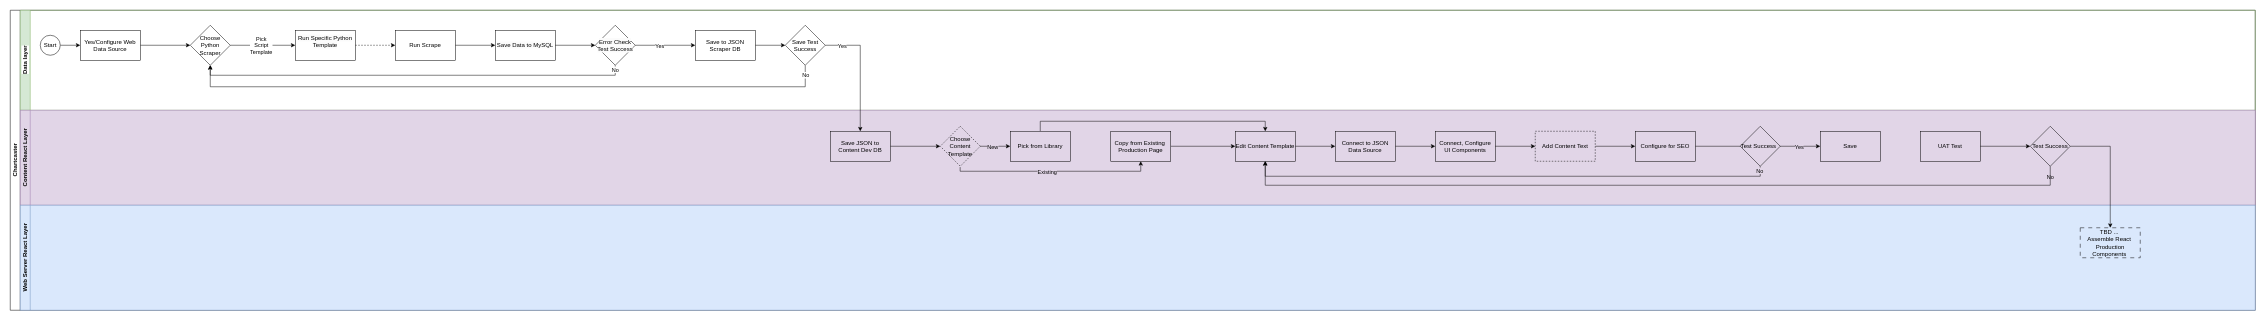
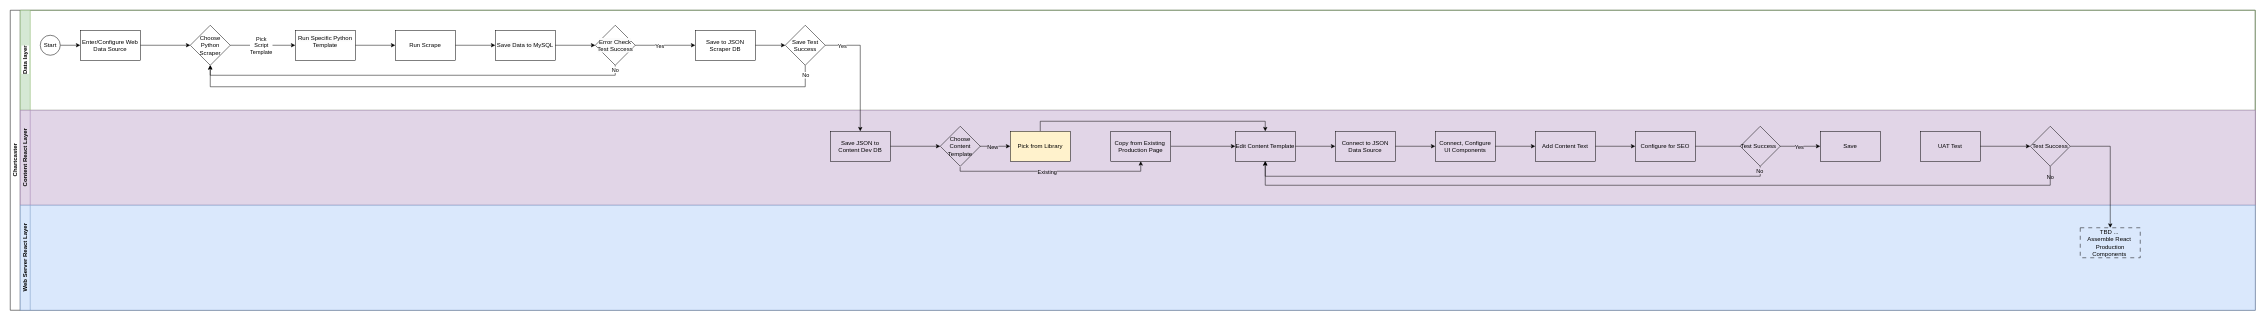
  <mxCell id="0" />
  <mxCell id="1" parent="0" />
  <mxCell id="2" value="Chartcaster" style="swimlane;html=1;childLayout=stackLayout;resizeParent=1;resizeParentMax=0;horizontal=0;startSize=20;horizontalStack=0;" vertex="1" parent="1"><mxGeometry y="20" width="4490" height="600" as="geometry" x="20" /></mxCell>
  <mxCell id="3" value="Data layer" style="swimlane;html=1;startSize=20;horizontal=0;fillColor=#d5e8d4;strokeColor=#82b366;labelBackgroundColor=default;" vertex="1" parent="2"><mxGeometry x="20" width="4470" height="200" as="geometry" /></mxCell>
  <mxCell id="4" value="" style="edgeStyle=orthogonalEdgeStyle;rounded=0;orthogonalLoop=1;jettySize=auto;html=1;flowAnimation=0;" edge="1" parent="3" source="5" target="7"><mxGeometry relative="1" as="geometry" /></mxCell>
  <mxCell id="5" value="Start" style="ellipse;whiteSpace=wrap;html=1;" vertex="1" parent="3"><mxGeometry x="40" y="50" width="40" height="40" as="geometry" /></mxCell>
  <mxCell id="6" value="" style="edgeStyle=orthogonalEdgeStyle;rounded=0;orthogonalLoop=1;jettySize=auto;html=1;flowAnimation=0;" edge="1" parent="3" source="7" target="10"><mxGeometry relative="1" as="geometry" /></mxCell>
- <mxCell id="7" value="&lt;div&gt;Yes/Configure Web&lt;/div&gt;Data Source" style="whiteSpace=wrap;html=1;" vertex="1" parent="3"><mxGeometry x="120" y="40" width="120" height="60" as="geometry" /></mxCell>
+ <mxCell id="7" value="&lt;div&gt;Enter/Configure Web&lt;/div&gt;Data Source" style="whiteSpace=wrap;html=1;" vertex="1" parent="3"><mxGeometry x="120" y="40" width="120" height="60" as="geometry" /></mxCell>
  <mxCell id="8" value="" style="edgeStyle=orthogonalEdgeStyle;rounded=0;orthogonalLoop=1;jettySize=auto;html=1;flowAnimation=0;" edge="1" parent="3" source="10" target="12"><mxGeometry relative="1" as="geometry" /></mxCell>
  <mxCell id="9" value="Pick&lt;div&gt;Script&lt;br&gt;Template&lt;/div&gt;" style="edgeLabel;html=1;align=center;verticalAlign=middle;resizable=0;points=[];" vertex="1" connectable="0" parent="8"><mxGeometry x="-0.056" y="1" relative="1" as="geometry"><mxPoint as="offset" /></mxGeometry></mxCell>
  <mxCell id="10" value="Choose Python Scraper" style="rhombus;whiteSpace=wrap;html=1;" vertex="1" parent="3"><mxGeometry x="340" y="30" width="80" height="80" as="geometry" /></mxCell>
- <mxCell id="11" value="" style="edgeStyle=orthogonalEdgeStyle;rounded=0;orthogonalLoop=1;jettySize=auto;html=1;flowAnimation=0;dashed=1;" edge="1" parent="3" source="12" target="14"><mxGeometry relative="1" as="geometry" /></mxCell>
+ <mxCell id="11" value="" style="edgeStyle=orthogonalEdgeStyle;rounded=0;orthogonalLoop=1;jettySize=auto;html=1;flowAnimation=0;" edge="1" parent="3" source="12" target="14"><mxGeometry relative="1" as="geometry" /></mxCell>
  <mxCell id="12" value="&#10;&lt;span style=&quot;color: rgb(0, 0, 0); font-family: Helvetica; font-size: 12px; font-style: normal; font-variant-ligatures: normal; font-variant-caps: normal; font-weight: 400; letter-spacing: normal; orphans: 2; text-align: center; text-indent: 0px; text-transform: none; widows: 2; word-spacing: 0px; -webkit-text-stroke-width: 0px; white-space: normal; background-color: rgb(251, 251, 251); text-decoration-thickness: initial; text-decoration-style: initial; text-decoration-color: initial; display: inline !important; float: none;&quot;&gt;Run Specific Python Template&lt;/span&gt;&#10;&#10;" style="whiteSpace=wrap;html=1;" vertex="1" parent="3"><mxGeometry x="550" y="40" width="120" height="60" as="geometry" /></mxCell>
  <mxCell id="13" value="" style="edgeStyle=orthogonalEdgeStyle;rounded=0;orthogonalLoop=1;jettySize=auto;html=1;flowAnimation=0;" edge="1" parent="3" source="14" target="15"><mxGeometry relative="1" as="geometry" /></mxCell>
  <mxCell id="14" value="Run Scrape" style="whiteSpace=wrap;html=1;" vertex="1" parent="3"><mxGeometry x="750" y="40" width="120" height="60" as="geometry" /></mxCell>
  <mxCell id="15" value="&lt;span style=&quot;color: rgb(0, 0, 0); font-family: Helvetica; font-size: 12px; font-style: normal; font-variant-ligatures: normal; font-variant-caps: normal; font-weight: 400; letter-spacing: normal; orphans: 2; text-align: center; text-indent: 0px; text-transform: none; widows: 2; word-spacing: 0px; -webkit-text-stroke-width: 0px; white-space: normal; background-color: rgb(251, 251, 251); text-decoration-thickness: initial; text-decoration-style: initial; text-decoration-color: initial; float: none; display: inline !important;&quot;&gt;Save Data to MySQL&lt;/span&gt;" style="whiteSpace=wrap;html=1;" vertex="1" parent="3"><mxGeometry x="950" y="40" width="120" height="60" as="geometry" /></mxCell>
  <mxCell id="16" value="" style="edgeStyle=orthogonalEdgeStyle;rounded=0;orthogonalLoop=1;jettySize=auto;html=1;exitX=1;exitY=0.5;exitDx=0;exitDy=0;flowAnimation=0;" edge="1" parent="3" source="15" target="21"><mxGeometry relative="1" as="geometry"><mxPoint x="1270" y="70" as="sourcePoint" /></mxGeometry></mxCell>
  <mxCell id="17" value="" style="edgeStyle=orthogonalEdgeStyle;rounded=0;orthogonalLoop=1;jettySize=auto;html=1;flowAnimation=0;" edge="1" parent="3" source="21" target="23"><mxGeometry relative="1" as="geometry" /></mxCell>
  <mxCell id="18" value="Yes" style="edgeLabel;html=1;align=center;verticalAlign=middle;resizable=0;points=[];" vertex="1" connectable="0" parent="17"><mxGeometry x="-0.194" relative="1" as="geometry"><mxPoint as="offset" /></mxGeometry></mxCell>
  <mxCell id="19" style="edgeStyle=orthogonalEdgeStyle;rounded=0;orthogonalLoop=1;jettySize=auto;html=1;entryX=0.5;entryY=1;entryDx=0;entryDy=0;flowAnimation=0;exitX=0.5;exitY=1;exitDx=0;exitDy=0;" edge="1" parent="3" source="21" target="10"><mxGeometry relative="1" as="geometry"><Array as="points"><mxPoint x="1190" y="130" /><mxPoint x="380" y="130" /></Array></mxGeometry></mxCell>
  <mxCell id="20" value="No" style="edgeLabel;html=1;align=center;verticalAlign=middle;resizable=0;points=[];" vertex="1" connectable="0" parent="19"><mxGeometry x="-0.982" y="-1" relative="1" as="geometry"><mxPoint as="offset" /></mxGeometry></mxCell>
  <mxCell id="21" value="&lt;span style=&quot;color: rgb(0, 0, 0); font-family: Helvetica; font-size: 12px; font-style: normal; font-variant-ligatures: normal; font-variant-caps: normal; font-weight: 400; letter-spacing: normal; orphans: 2; text-align: center; text-indent: 0px; text-transform: none; widows: 2; word-spacing: 0px; -webkit-text-stroke-width: 0px; white-space: normal; background-color: rgb(251, 251, 251); text-decoration-thickness: initial; text-decoration-style: initial; text-decoration-color: initial; float: none; display: inline !important;&quot;&gt;Error Check Test Success&lt;/span&gt;" style="rhombus;whiteSpace=wrap;html=1;" vertex="1" parent="3"><mxGeometry x="1150" y="30" width="80" height="80" as="geometry" /></mxCell>
  <mxCell id="22" value="" style="edgeStyle=orthogonalEdgeStyle;rounded=0;orthogonalLoop=1;jettySize=auto;html=1;flowAnimation=0;" edge="1" parent="3" source="23" target="26"><mxGeometry relative="1" as="geometry" /></mxCell>
  <mxCell id="23" value="Save to JSON Scraper DB" style="whiteSpace=wrap;html=1;" vertex="1" parent="3"><mxGeometry x="1350" y="40" width="120" height="60" as="geometry" /></mxCell>
  <mxCell id="24" style="edgeStyle=orthogonalEdgeStyle;rounded=0;orthogonalLoop=1;jettySize=auto;html=1;entryX=0.5;entryY=1;entryDx=0;entryDy=0;flowAnimation=0;exitX=0.5;exitY=1;exitDx=0;exitDy=0;" edge="1" parent="3" source="26" target="10"><mxGeometry relative="1" as="geometry"><Array as="points"><mxPoint x="1570" y="153" /><mxPoint x="380" y="153" /></Array></mxGeometry></mxCell>
  <mxCell id="25" value="No" style="edgeLabel;html=1;align=center;verticalAlign=middle;resizable=0;points=[];" vertex="1" connectable="0" parent="24"><mxGeometry x="-0.97" relative="1" as="geometry"><mxPoint as="offset" /></mxGeometry></mxCell>
  <mxCell id="26" value="Save Test Success" style="rhombus;whiteSpace=wrap;html=1;" vertex="1" parent="3"><mxGeometry x="1530" y="30" width="80" height="80" as="geometry" /></mxCell>
  <mxCell id="27" value="Content React Layer" style="swimlane;html=1;startSize=20;horizontal=0;fillColor=#e1d5e7;strokeColor=#9673a6;swimlaneFillColor=#E1D5E7;" vertex="1" parent="2"><mxGeometry x="20" y="200" width="4470" height="190" as="geometry" /></mxCell>
  <mxCell id="28" value="" style="edgeStyle=orthogonalEdgeStyle;rounded=0;orthogonalLoop=1;jettySize=auto;html=1;endArrow=classic;endFill=1;" edge="1" parent="27"><mxGeometry relative="1" as="geometry"><mxPoint x="200" y="60" as="sourcePoint" /></mxGeometry></mxCell>
  <mxCell id="29" value="" style="edgeStyle=orthogonalEdgeStyle;rounded=0;orthogonalLoop=1;jettySize=auto;html=1;" edge="1" parent="27" source="30" target="59"><mxGeometry relative="1" as="geometry" /></mxCell>
  <mxCell id="30" value="Save JSON to Content Dev DB" style="whiteSpace=wrap;html=1;fillColor=#E1D5E7;" vertex="1" parent="27"><mxGeometry x="1620" y="42" width="120" height="60" as="geometry" /></mxCell>
  <mxCell id="31" style="edgeStyle=orthogonalEdgeStyle;rounded=0;orthogonalLoop=1;jettySize=auto;html=1;entryX=0;entryY=0.5;entryDx=0;entryDy=0;flowAnimation=0;exitX=0.946;exitY=0.5;exitDx=0;exitDy=0;exitPerimeter=0;" edge="1" parent="27" source="59" target="47"><mxGeometry relative="1" as="geometry"><mxPoint x="1920.0" y="72" as="sourcePoint" /></mxGeometry></mxCell>
  <mxCell id="32" value="New" style="edgeLabel;html=1;align=center;verticalAlign=middle;resizable=0;points=[];labelBackgroundColor=#E1D5E7;" vertex="1" connectable="0" parent="31"><mxGeometry x="-0.093" relative="1" as="geometry"><mxPoint as="offset" /></mxGeometry></mxCell>
  <mxCell id="33" style="edgeStyle=orthogonalEdgeStyle;rounded=0;orthogonalLoop=1;jettySize=auto;html=1;entryX=0.5;entryY=1;entryDx=0;entryDy=0;flowAnimation=0;exitX=0.498;exitY=1.021;exitDx=0;exitDy=0;exitPerimeter=0;" edge="1" parent="27" source="59" target="49"><mxGeometry relative="1" as="geometry"><Array as="points"><mxPoint x="1880" y="122" /><mxPoint x="2241" y="122" /></Array><mxPoint x="1880.0" y="112" as="sourcePoint" /></mxGeometry></mxCell>
  <mxCell id="34" value="Existing" style="edgeLabel;html=1;align=center;verticalAlign=middle;resizable=0;points=[];labelBackgroundColor=#E1D5E7;" vertex="1" connectable="0" parent="33"><mxGeometry x="-0.063" relative="1" as="geometry"><mxPoint as="offset" /></mxGeometry></mxCell>
  <mxCell id="35" value="" style="edgeStyle=orthogonalEdgeStyle;rounded=0;orthogonalLoop=1;jettySize=auto;html=1;flowAnimation=0;" edge="1" parent="27" source="36" target="37"><mxGeometry relative="1" as="geometry" /></mxCell>
  <mxCell id="36" value="Connect to JSON Data Source" style="whiteSpace=wrap;html=1;fillColor=#E1D5E7;" vertex="1" parent="27"><mxGeometry x="2630" y="42" width="120" height="60" as="geometry" /></mxCell>
  <mxCell id="37" value="&lt;span style=&quot;color: rgb(0, 0, 0); font-family: Helvetica; font-size: 12px; font-style: normal; font-variant-ligatures: normal; font-variant-caps: normal; font-weight: 400; letter-spacing: normal; orphans: 2; text-align: center; text-indent: 0px; text-transform: none; widows: 2; word-spacing: 0px; -webkit-text-stroke-width: 0px; white-space: normal; text-decoration-thickness: initial; text-decoration-style: initial; text-decoration-color: initial; float: none; display: inline !important;&quot;&gt;Connect, Configure UI Components&lt;/span&gt;" style="whiteSpace=wrap;html=1;fillColor=#E1D5E7;labelBackgroundColor=none;" vertex="1" parent="27"><mxGeometry x="2830" y="42" width="120" height="60" as="geometry" /></mxCell>
  <mxCell id="38" value="" style="edgeStyle=orthogonalEdgeStyle;rounded=0;orthogonalLoop=1;jettySize=auto;html=1;flowAnimation=0;" edge="1" parent="27" source="39" target="42"><mxGeometry relative="1" as="geometry" /></mxCell>
- <mxCell id="39" value="Add Content Text" style="whiteSpace=wrap;html=1;fillColor=#E1D5E7;dashed=1;" vertex="1" parent="27"><mxGeometry x="3030" y="42" width="120" height="60" as="geometry" /></mxCell>
+ <mxCell id="39" value="Add Content Text" style="whiteSpace=wrap;html=1;fillColor=#E1D5E7;" vertex="1" parent="27"><mxGeometry x="3030" y="42" width="120" height="60" as="geometry" /></mxCell>
  <mxCell id="40" value="" style="edgeStyle=orthogonalEdgeStyle;rounded=0;orthogonalLoop=1;jettySize=auto;html=1;flowAnimation=0;" edge="1" parent="27" source="42" target="50"><mxGeometry relative="1" as="geometry" /></mxCell>
  <mxCell id="41" value="Yes" style="edgeLabel;html=1;align=center;verticalAlign=middle;resizable=0;points=[];labelBackgroundColor=#E1D5E7;" vertex="1" connectable="0" parent="40"><mxGeometry x="0.658" y="-1" relative="1" as="geometry"><mxPoint as="offset" /></mxGeometry></mxCell>
  <mxCell id="42" value="Configure for SEO" style="whiteSpace=wrap;html=1;fillColor=#E1D5E7;" vertex="1" parent="27"><mxGeometry x="3230" y="42" width="120" height="60" as="geometry" /></mxCell>
  <mxCell id="43" value="" style="edgeStyle=orthogonalEdgeStyle;rounded=0;orthogonalLoop=1;jettySize=auto;html=1;flowAnimation=0;" edge="1" parent="27" source="37" target="39"><mxGeometry relative="1" as="geometry" /></mxCell>
  <mxCell id="44" style="edgeStyle=orthogonalEdgeStyle;rounded=0;orthogonalLoop=1;jettySize=auto;html=1;entryX=0;entryY=0.5;entryDx=0;entryDy=0;flowAnimation=0;" edge="1" parent="27" source="45" target="36"><mxGeometry relative="1" as="geometry" /></mxCell>
  <mxCell id="45" value="Edit Content Template" style="whiteSpace=wrap;html=1;fillColor=#E1D5E7;" vertex="1" parent="27"><mxGeometry x="2430" y="42" width="120" height="60" as="geometry" /></mxCell>
  <mxCell id="46" style="edgeStyle=orthogonalEdgeStyle;rounded=0;orthogonalLoop=1;jettySize=auto;html=1;entryX=0.5;entryY=0;entryDx=0;entryDy=0;flowAnimation=0;" edge="1" parent="27" source="47" target="45"><mxGeometry relative="1" as="geometry"><Array as="points"><mxPoint x="2040" y="22" /><mxPoint x="2490" y="22" /></Array></mxGeometry></mxCell>
- <mxCell id="47" value="Pick from Library" style="whiteSpace=wrap;html=1;fillColor=#E1D5E7;" vertex="1" parent="27"><mxGeometry x="1980" y="42" width="120" height="60" as="geometry" /></mxCell>
+ <mxCell id="47" value="Pick from Library" style="whiteSpace=wrap;html=1;fillColor=#fff2cc;" vertex="1" parent="27"><mxGeometry x="1980" y="42" width="120" height="60" as="geometry" /></mxCell>
  <mxCell id="48" style="edgeStyle=orthogonalEdgeStyle;rounded=0;orthogonalLoop=1;jettySize=auto;html=1;entryX=0;entryY=0.5;entryDx=0;entryDy=0;flowAnimation=0;" edge="1" parent="27" source="49" target="45"><mxGeometry relative="1" as="geometry" /></mxCell>
  <mxCell id="49" value="Copy from Existing&amp;nbsp; Production Page" style="whiteSpace=wrap;html=1;fillColor=#E1D5E7;" vertex="1" parent="27"><mxGeometry x="2181" y="42" width="120" height="60" as="geometry" /></mxCell>
  <mxCell id="50" value="&lt;span style=&quot;color: rgb(0, 0, 0); font-family: Helvetica; font-size: 12px; font-style: normal; font-variant-ligatures: normal; font-variant-caps: normal; font-weight: 400; letter-spacing: normal; orphans: 2; text-align: center; text-indent: 0px; text-transform: none; widows: 2; word-spacing: 0px; -webkit-text-stroke-width: 0px; white-space: normal; text-decoration-thickness: initial; text-decoration-style: initial; text-decoration-color: initial; float: none; display: inline !important;&quot;&gt;Save&lt;/span&gt;" style="whiteSpace=wrap;html=1;fillColor=#E1D5E7;labelBackgroundColor=none;" vertex="1" parent="27"><mxGeometry x="3600" y="42" width="120" height="60" as="geometry" /></mxCell>
  <mxCell id="51" value="UAT Test" style="whiteSpace=wrap;html=1;fillColor=#E1D5E7;" vertex="1" parent="27"><mxGeometry x="3800" y="42" width="120" height="60" as="geometry" /></mxCell>
  <mxCell id="52" style="edgeStyle=orthogonalEdgeStyle;rounded=0;orthogonalLoop=1;jettySize=auto;html=1;entryX=0.5;entryY=1;entryDx=0;entryDy=0;flowAnimation=0;" edge="1" parent="27" source="54" target="45"><mxGeometry relative="1" as="geometry"><Array as="points"><mxPoint x="3480" y="132" /><mxPoint x="2490" y="132" /></Array></mxGeometry></mxCell>
  <mxCell id="53" value="No" style="edgeLabel;html=1;align=center;verticalAlign=middle;resizable=0;points=[];labelBackgroundColor=#E1D5E7;" vertex="1" connectable="0" parent="52"><mxGeometry x="-0.985" y="-2" relative="1" as="geometry"><mxPoint as="offset" /></mxGeometry></mxCell>
  <mxCell id="54" value="Test Success&amp;nbsp;&amp;nbsp;" style="rhombus;whiteSpace=wrap;html=1;fillColor=#E1D5E7;" vertex="1" parent="27"><mxGeometry x="3440" y="32" width="80" height="80" as="geometry" /></mxCell>
  <mxCell id="55" style="edgeStyle=orthogonalEdgeStyle;rounded=0;orthogonalLoop=1;jettySize=auto;html=1;entryX=0.5;entryY=1;entryDx=0;entryDy=0;flowAnimation=0;" edge="1" parent="27" source="57" target="45"><mxGeometry relative="1" as="geometry"><Array as="points"><mxPoint x="4060" y="150" /><mxPoint x="2490" y="150" /></Array></mxGeometry></mxCell>
  <mxCell id="56" value="No" style="edgeLabel;html=1;align=center;verticalAlign=middle;resizable=0;points=[];labelBackgroundColor=none;" vertex="1" connectable="0" parent="55"><mxGeometry x="-0.976" y="-1" relative="1" as="geometry"><mxPoint as="offset" /></mxGeometry></mxCell>
  <mxCell id="57" value="Test Success" style="rhombus;whiteSpace=wrap;html=1;fillColor=#E1D5E7;" vertex="1" parent="27"><mxGeometry x="4020" y="32" width="80" height="80" as="geometry" /></mxCell>
  <mxCell id="58" value="" style="edgeStyle=orthogonalEdgeStyle;rounded=0;orthogonalLoop=1;jettySize=auto;html=1;flowAnimation=0;" edge="1" parent="27" source="51" target="57"><mxGeometry relative="1" as="geometry" /></mxCell>
- <mxCell id="59" value="Choose Content Template" style="rhombus;whiteSpace=wrap;html=1;fillColor=#E1D5E7;dashed=1;" vertex="1" parent="27"><mxGeometry x="1840" y="32" width="80" height="80" as="geometry" /></mxCell>
+ <mxCell id="59" value="Choose Content Template" style="rhombus;whiteSpace=wrap;html=1;fillColor=#E1D5E7;" vertex="1" parent="27"><mxGeometry x="1840" y="32" width="80" height="80" as="geometry" /></mxCell>
  <mxCell id="60" value="Web Server React Layer" style="swimlane;html=1;startSize=20;horizontal=0;fillColor=#dae8fc;strokeColor=#6c8ebf;swimlaneFillColor=#DAE8FC;" vertex="1" parent="2"><mxGeometry x="20" y="390" width="4470" height="210" as="geometry" /></mxCell>
  <mxCell id="61" value="TBD ...&amp;nbsp;&lt;div&gt;Assemble React&amp;nbsp; Production Components&amp;nbsp;&lt;/div&gt;" style="whiteSpace=wrap;html=1;dashed=1;dashPattern=8 8;fillColor=#DAE8FC;" vertex="1" parent="60"><mxGeometry x="4120" y="45" width="120" height="60" as="geometry" /></mxCell>
  <mxCell id="62" style="edgeStyle=orthogonalEdgeStyle;rounded=0;orthogonalLoop=1;jettySize=auto;html=1;entryX=0.5;entryY=0;entryDx=0;entryDy=0;" edge="1" parent="2" source="57" target="61"><mxGeometry relative="1" as="geometry" /></mxCell>
  <mxCell id="63" style="edgeStyle=orthogonalEdgeStyle;rounded=0;orthogonalLoop=1;jettySize=auto;html=1;" edge="1" parent="2" source="26" target="30"><mxGeometry relative="1" as="geometry" /></mxCell>
  <mxCell id="64" value="Yes" style="edgeLabel;html=1;align=center;verticalAlign=middle;resizable=0;points=[];" vertex="1" connectable="0" parent="63"><mxGeometry x="-0.724" relative="1" as="geometry"><mxPoint as="offset" /></mxGeometry></mxCell>
